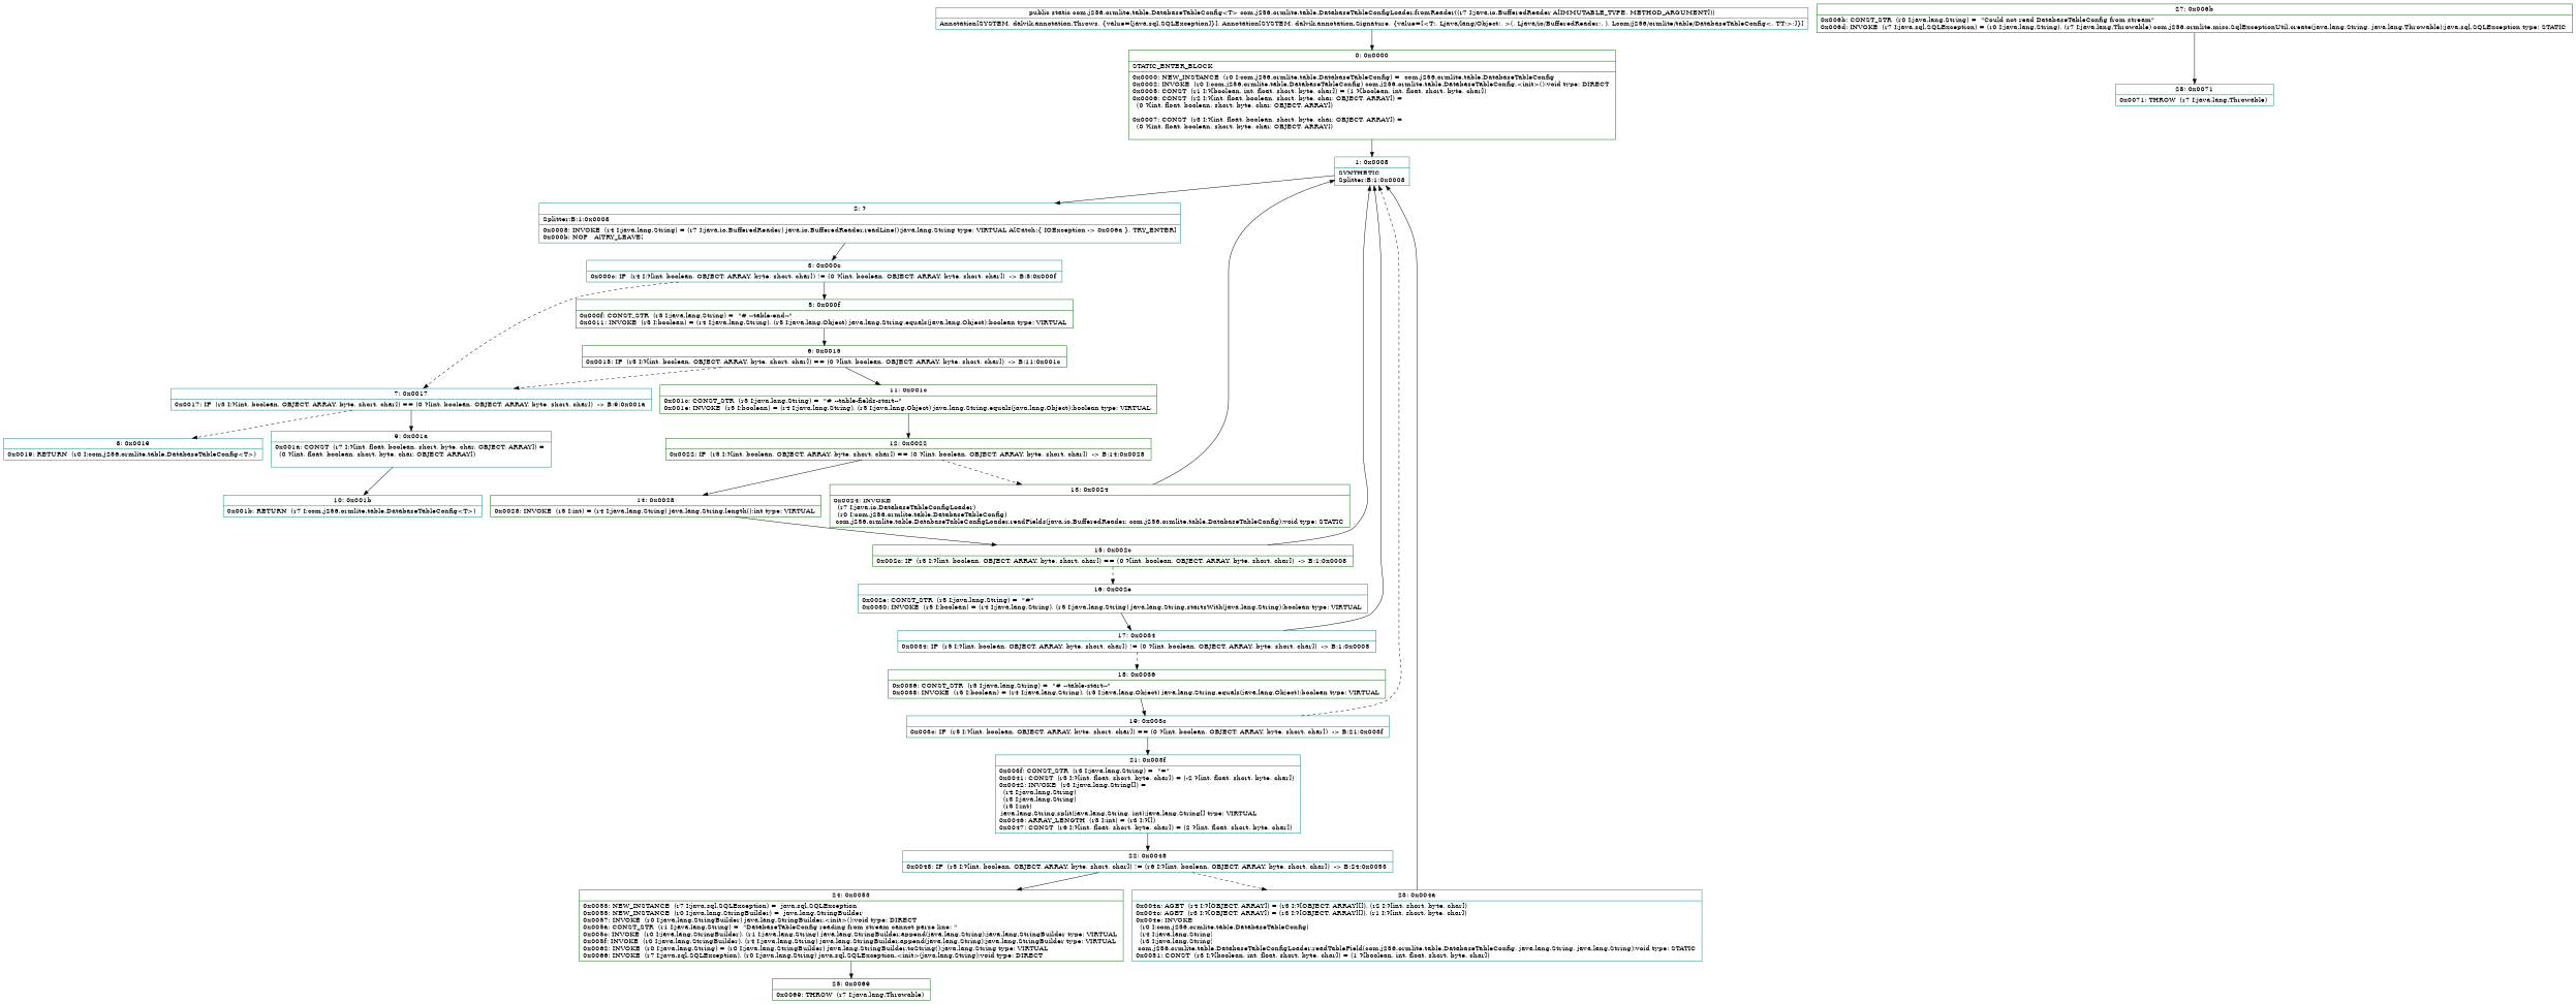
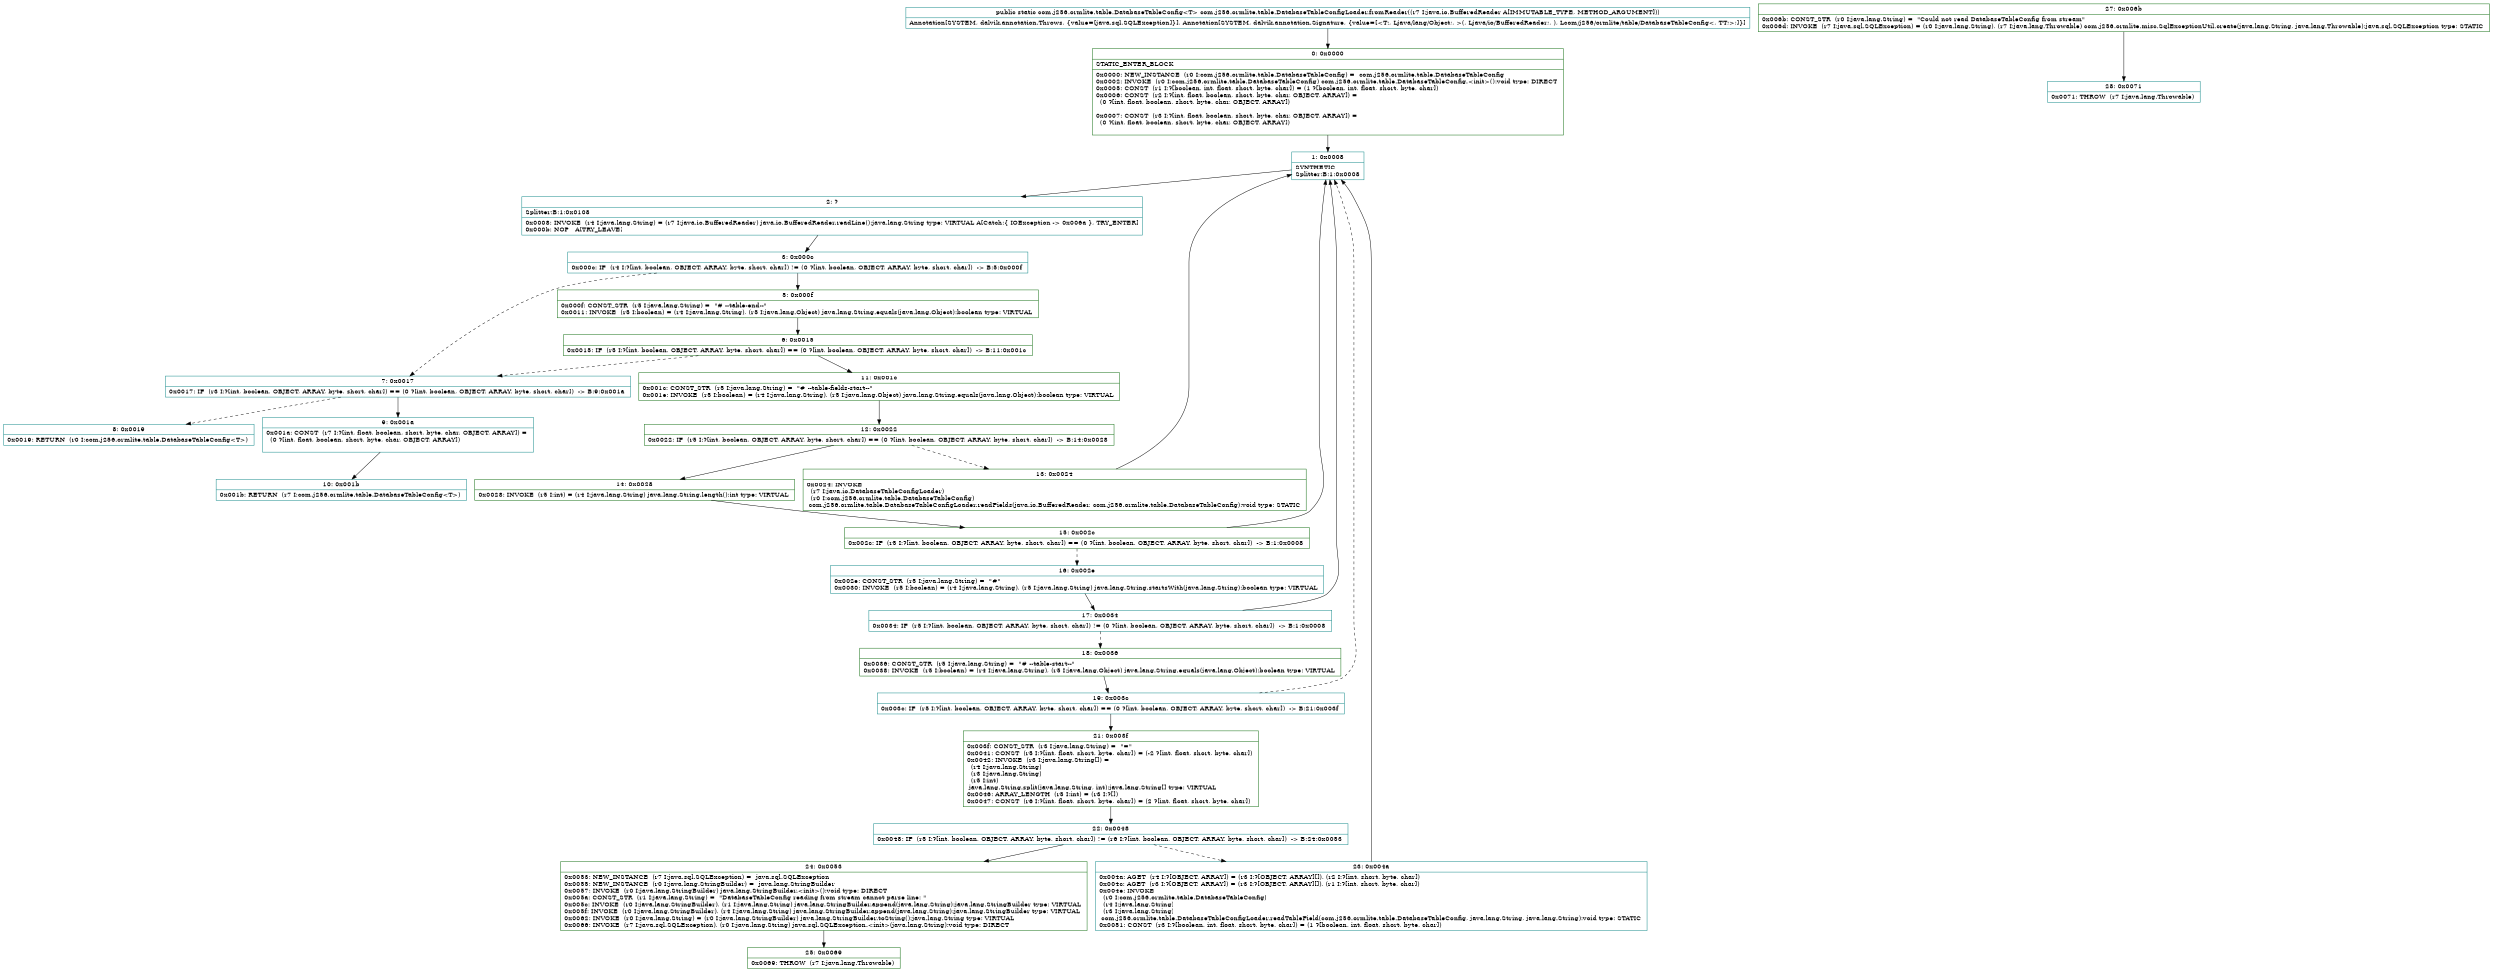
  digraph {
    node [color=teal shape=record]
    n1 [color=darkgreen label="{0\:\ 0x0000|STATIC_ENTER_BLOCK\l|0x0000: NEW_INSTANCE  (r0 I:com.j256.ormlite.table.DatabaseTableConfig) =  com.j256.ormlite.table.DatabaseTableConfig \l0x0002: INVOKE  (r0 I:com.j256.ormlite.table.DatabaseTableConfig) com.j256.ormlite.table.DatabaseTableConfig.\<init\>():void type: DIRECT \l0x0005: CONST  (r1 I:?[boolean, int, float, short, byte, char]) = (1 ?[boolean, int, float, short, byte, char]) \l0x0006: CONST  (r2 I:?[int, float, boolean, short, byte, char, OBJECT, ARRAY]) = \l  (0 ?[int, float, boolean, short, byte, char, OBJECT, ARRAY])\l \l0x0007: CONST  (r3 I:?[int, float, boolean, short, byte, char, OBJECT, ARRAY]) = \l  (0 ?[int, float, boolean, short, byte, char, OBJECT, ARRAY])\l \l}"]
    n2 [label="{1\:\ 0x0008|SYNTHETIC\lSplitter:B:1:0x0008\l}"]
-   n3 [label="{2\:\ ?|Splitter:B:1:0x0008\l|0x0008: INVOKE  (r4 I:java.lang.String) = (r7 I:java.io.BufferedReader) java.io.BufferedReader.readLine():java.lang.String type: VIRTUAL A[Catch:\{ IOException \-\> 0x006a \}, TRY_ENTER]\l0x000b: NOP   A[TRY_LEAVE]\l}"]
+   n3 [label="{2\:\ ?|Splitter:B:1:0x0108\l|0x0008: INVOKE  (r4 I:java.lang.String) = (r7 I:java.io.BufferedReader) java.io.BufferedReader.readLine():java.lang.String type: VIRTUAL A[Catch:\{ IOException \-\> 0x006a \}, TRY_ENTER]\l0x000b: NOP   A[TRY_LEAVE]\l}"]
    n4 [label="{3\:\ 0x000c|0x000c: IF  (r4 I:?[int, boolean, OBJECT, ARRAY, byte, short, char]) != (0 ?[int, boolean, OBJECT, ARRAY, byte, short, char])  \-\> B:5:0x000f \l}"]
    n5 [color=darkgreen label="{5\:\ 0x000f|0x000f: CONST_STR  (r5 I:java.lang.String) =  \"# \-\-table\-end\-\-\" \l0x0011: INVOKE  (r5 I:boolean) = (r4 I:java.lang.String), (r5 I:java.lang.Object) java.lang.String.equals(java.lang.Object):boolean type: VIRTUAL \l}"]
    n6 [label="{7\:\ 0x0017|0x0017: IF  (r3 I:?[int, boolean, OBJECT, ARRAY, byte, short, char]) == (0 ?[int, boolean, OBJECT, ARRAY, byte, short, char])  \-\> B:9:0x001a \l}"]
    n7 [color=darkgreen label="{6\:\ 0x0015|0x0015: IF  (r5 I:?[int, boolean, OBJECT, ARRAY, byte, short, char]) == (0 ?[int, boolean, OBJECT, ARRAY, byte, short, char])  \-\> B:11:0x001c \l}"]
    n8 [label="{8\:\ 0x0019|0x0019: RETURN  (r0 I:com.j256.ormlite.table.DatabaseTableConfig\<T\>) \l}"]
    n9 [label="{9\:\ 0x001a|0x001a: CONST  (r7 I:?[int, float, boolean, short, byte, char, OBJECT, ARRAY]) = \l  (0 ?[int, float, boolean, short, byte, char, OBJECT, ARRAY])\l \l}"]
    n10 [color=darkgreen label="{11\:\ 0x001c|0x001c: CONST_STR  (r5 I:java.lang.String) =  \"# \-\-table\-fields\-start\-\-\" \l0x001e: INVOKE  (r5 I:boolean) = (r4 I:java.lang.String), (r5 I:java.lang.Object) java.lang.String.equals(java.lang.Object):boolean type: VIRTUAL \l}"]
    n11 [color=darkgreen label="{12\:\ 0x0022|0x0022: IF  (r5 I:?[int, boolean, OBJECT, ARRAY, byte, short, char]) == (0 ?[int, boolean, OBJECT, ARRAY, byte, short, char])  \-\> B:14:0x0028 \l}"]
    n12 [label="{10\:\ 0x001b|0x001b: RETURN  (r7 I:com.j256.ormlite.table.DatabaseTableConfig\<T\>) \l}"]
    n13 [color=darkgreen label="{13\:\ 0x0024|0x0024: INVOKE  \l  (r7 I:java.io.DatabaseTableConfigLoader)\l  (r0 I:com.j256.ormlite.table.DatabaseTableConfig)\l com.j256.ormlite.table.DatabaseTableConfigLoader.readFields(java.io.BufferedReader, com.j256.ormlite.table.DatabaseTableConfig):void type: STATIC \l}"]
    n14 [color=darkgreen label="{14\:\ 0x0028|0x0028: INVOKE  (r5 I:int) = (r4 I:java.lang.String) java.lang.String.length():int type: VIRTUAL \l}"]
    n15 [color=darkgreen label="{15\:\ 0x002c|0x002c: IF  (r5 I:?[int, boolean, OBJECT, ARRAY, byte, short, char]) == (0 ?[int, boolean, OBJECT, ARRAY, byte, short, char])  \-\> B:1:0x0008 \l}"]
    n16 [label="{16\:\ 0x002e|0x002e: CONST_STR  (r5 I:java.lang.String) =  \"#\" \l0x0030: INVOKE  (r5 I:boolean) = (r4 I:java.lang.String), (r5 I:java.lang.String) java.lang.String.startsWith(java.lang.String):boolean type: VIRTUAL \l}"]
    n17 [label="{17\:\ 0x0034|0x0034: IF  (r5 I:?[int, boolean, OBJECT, ARRAY, byte, short, char]) != (0 ?[int, boolean, OBJECT, ARRAY, byte, short, char])  \-\> B:1:0x0008 \l}"]
    n18 [color=darkgreen label="{18\:\ 0x0036|0x0036: CONST_STR  (r5 I:java.lang.String) =  \"# \-\-table\-start\-\-\" \l0x0038: INVOKE  (r5 I:boolean) = (r4 I:java.lang.String), (r5 I:java.lang.Object) java.lang.String.equals(java.lang.Object):boolean type: VIRTUAL \l}"]
    n19 [label="{19\:\ 0x003c|0x003c: IF  (r5 I:?[int, boolean, OBJECT, ARRAY, byte, short, char]) == (0 ?[int, boolean, OBJECT, ARRAY, byte, short, char])  \-\> B:21:0x003f \l}"]
-   n20 [label="{21\:\ 0x003f|0x003f: CONST_STR  (r3 I:java.lang.String) =  \"=\" \l0x0041: CONST  (r5 I:?[int, float, short, byte, char]) = (\-2 ?[int, float, short, byte, char]) \l0x0042: INVOKE  (r3 I:java.lang.String[]) = \l  (r4 I:java.lang.String)\l  (r3 I:java.lang.String)\l  (r5 I:int)\l java.lang.String.split(java.lang.String, int):java.lang.String[] type: VIRTUAL \l0x0046: ARRAY_LENGTH  (r5 I:int) = (r3 I:?[]) \l0x0047: CONST  (r6 I:?[int, float, short, byte, char]) = (2 ?[int, float, short, byte, char]) \l}"]
+   n20 [color=darkgreen label="{21\:\ 0x003f|0x003f: CONST_STR  (r3 I:java.lang.String) =  \"=\" \l0x0041: CONST  (r5 I:?[int, float, short, byte, char]) = (\-2 ?[int, float, short, byte, char]) \l0x0042: INVOKE  (r3 I:java.lang.String[]) = \l  (r4 I:java.lang.String)\l  (r3 I:java.lang.String)\l  (r5 I:int)\l java.lang.String.split(java.lang.String, int):java.lang.String[] type: VIRTUAL \l0x0046: ARRAY_LENGTH  (r5 I:int) = (r3 I:?[]) \l0x0047: CONST  (r6 I:?[int, float, short, byte, char]) = (2 ?[int, float, short, byte, char]) \l}"]
    n21 [label="{22\:\ 0x0048|0x0048: IF  (r5 I:?[int, boolean, OBJECT, ARRAY, byte, short, char]) != (r6 I:?[int, boolean, OBJECT, ARRAY, byte, short, char])  \-\> B:24:0x0053 \l}"]
    n22 [label="{23\:\ 0x004a|0x004a: AGET  (r4 I:?[OBJECT, ARRAY]) = (r3 I:?[OBJECT, ARRAY][]), (r2 I:?[int, short, byte, char]) \l0x004c: AGET  (r3 I:?[OBJECT, ARRAY]) = (r3 I:?[OBJECT, ARRAY][]), (r1 I:?[int, short, byte, char]) \l0x004e: INVOKE  \l  (r0 I:com.j256.ormlite.table.DatabaseTableConfig)\l  (r4 I:java.lang.String)\l  (r3 I:java.lang.String)\l com.j256.ormlite.table.DatabaseTableConfigLoader.readTableField(com.j256.ormlite.table.DatabaseTableConfig, java.lang.String, java.lang.String):void type: STATIC \l0x0051: CONST  (r3 I:?[boolean, int, float, short, byte, char]) = (1 ?[boolean, int, float, short, byte, char]) \l}"]
    n23 [color=darkgreen label="{24\:\ 0x0053|0x0053: NEW_INSTANCE  (r7 I:java.sql.SQLException) =  java.sql.SQLException \l0x0055: NEW_INSTANCE  (r0 I:java.lang.StringBuilder) =  java.lang.StringBuilder \l0x0057: INVOKE  (r0 I:java.lang.StringBuilder) java.lang.StringBuilder.\<init\>():void type: DIRECT \l0x005a: CONST_STR  (r1 I:java.lang.String) =  \"DatabaseTableConfig reading from stream cannot parse line: \" \l0x005c: INVOKE  (r0 I:java.lang.StringBuilder), (r1 I:java.lang.String) java.lang.StringBuilder.append(java.lang.String):java.lang.StringBuilder type: VIRTUAL \l0x005f: INVOKE  (r0 I:java.lang.StringBuilder), (r4 I:java.lang.String) java.lang.StringBuilder.append(java.lang.String):java.lang.StringBuilder type: VIRTUAL \l0x0062: INVOKE  (r0 I:java.lang.String) = (r0 I:java.lang.StringBuilder) java.lang.StringBuilder.toString():java.lang.String type: VIRTUAL \l0x0066: INVOKE  (r7 I:java.sql.SQLException), (r0 I:java.lang.String) java.sql.SQLException.\<init\>(java.lang.String):void type: DIRECT \l}"]
    n24 [color=darkgreen label="{25\:\ 0x0069|0x0069: THROW  (r7 I:java.lang.Throwable) \l}"]
    n25 [color=darkgreen label="{27\:\ 0x006b|0x006b: CONST_STR  (r0 I:java.lang.String) =  \"Could not read DatabaseTableConfig from stream\" \l0x006d: INVOKE  (r7 I:java.sql.SQLException) = (r0 I:java.lang.String), (r7 I:java.lang.Throwable) com.j256.ormlite.misc.SqlExceptionUtil.create(java.lang.String, java.lang.Throwable):java.sql.SQLException type: STATIC \l}"]
    n26 [label="{28\:\ 0x0071|0x0071: THROW  (r7 I:java.lang.Throwable) \l}"]
    n27 [label="{public static com.j256.ormlite.table.DatabaseTableConfig\<T\> com.j256.ormlite.table.DatabaseTableConfigLoader.fromReader((r7 I:java.io.BufferedReader A[IMMUTABLE_TYPE, METHOD_ARGUMENT]))  | Annotation[SYSTEM, dalvik.annotation.Throws, \{value=[java.sql.SQLException]\}], Annotation[SYSTEM, dalvik.annotation.Signature, \{value=[\<T:, Ljava\/lang\/Object;, \>(, Ljava\/io\/BufferedReader;, ), Lcom\/j256\/ormlite\/table\/DatabaseTableConfig\<, TT;\>;]\}]\l}"]
    n1 -> n2
    n2 -> n3
    n3 -> n4
    n4 -> n5
    n4 -> n6 [style=dashed]
    n5 -> n7
    n6 -> n8 [style=dashed]
    n6 -> n9
    n7 -> n6 [style=dashed]
    n7 -> n10
    n9 -> n12
    n10 -> n11
    n11 -> n13 [style=dashed]
    n11 -> n14
    n13 -> n2
    n14 -> n15
    n15 -> n2
    n15 -> n16 [style=dashed]
    n16 -> n17
    n17 -> n2
    n17 -> n18 [style=dashed]
    n18 -> n19
    n19 -> n2 [style=dashed]
    n19 -> n20
    n20 -> n21
    n21 -> n22 [style=dashed]
    n21 -> n23
    n22 -> n2
    n23 -> n24
    n25 -> n26
    n27 -> n1
  }
